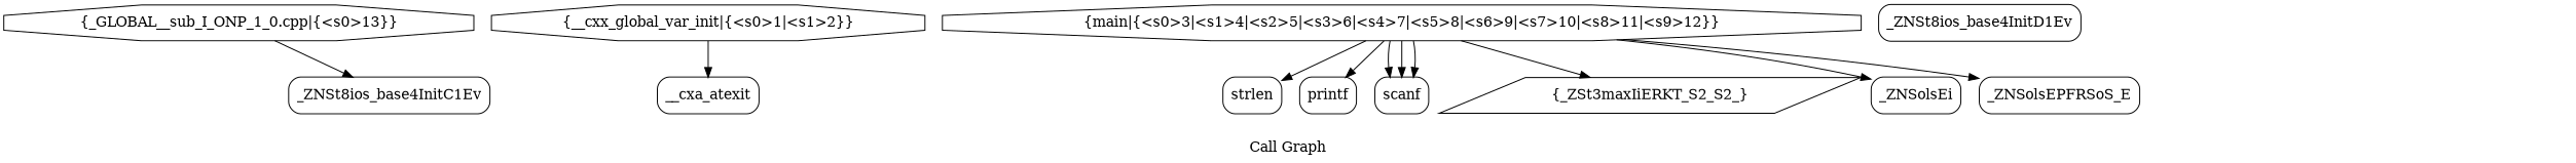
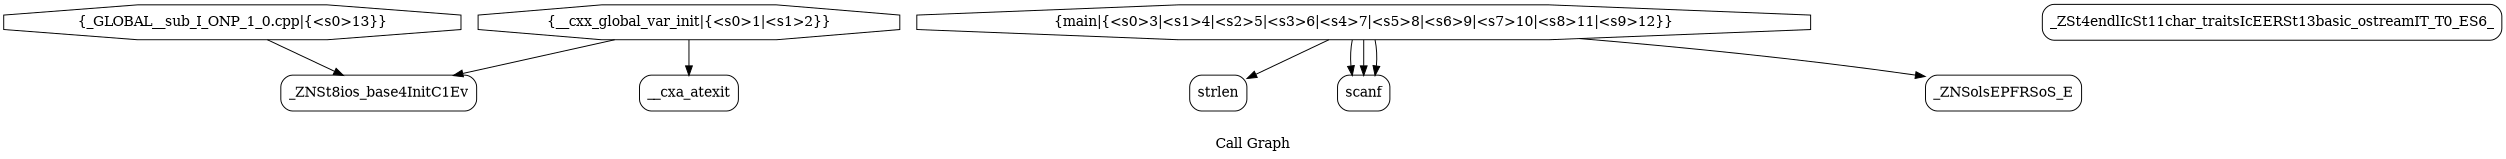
  digraph {
    label="Call Graph"
    node [shape=Mrecord]
    edge [color=black tailport=s0]
    n1 [label="{__cxx_global_var_init|{<s0>1|<s1>2}}" shape=octagon]
    n2 [label="{_ZNSt8ios_base4InitC1Ev}"]
    n3 [label="{__cxa_atexit}"]
    n4 [label="{strlen}"]
-   n5 [label="{_ZNSt8ios_base4InitD1Ev}"]
-   n6 [label="{printf}"]
    n7 [label="{main|{<s0>3|<s1>4|<s2>5|<s3>6|<s4>7|<s5>8|<s6>9|<s7>10|<s8>11|<s9>12}}" shape=octagon]
    n8 [label="{scanf}"]
-   n9 [label="{_ZSt3maxIiERKT_S2_S2_}" shape=parallelogram]
-   n10 [label="{_ZNSolsEi}"]
    n11 [label="{_ZNSolsEPFRSoS_E}"]
    n12 [label="{_GLOBAL__sub_I_ONP_1_0.cpp|{<s0>13}}" shape=octagon]
+   n13 [label="{_ZSt4endlIcSt11char_traitsIcEERSt13basic_ostreamIT_T0_ES6_}"]
+   n1 -> n2
    n1 -> n3 [tailport=s1]
    n7 -> n4 [tailport=s5]
-   n7 -> n6 [tailport=s7]
    n7 -> n8 [tailport=s2]
    n7 -> n8 [tailport=s3]
    n7 -> n8 [tailport=s4]
-   n7 -> n9 [tailport=s6]
-   n7 -> n10 [tailport=s8]
    n7 -> n11 [tailport=s9]
    n12 -> n2
  }
